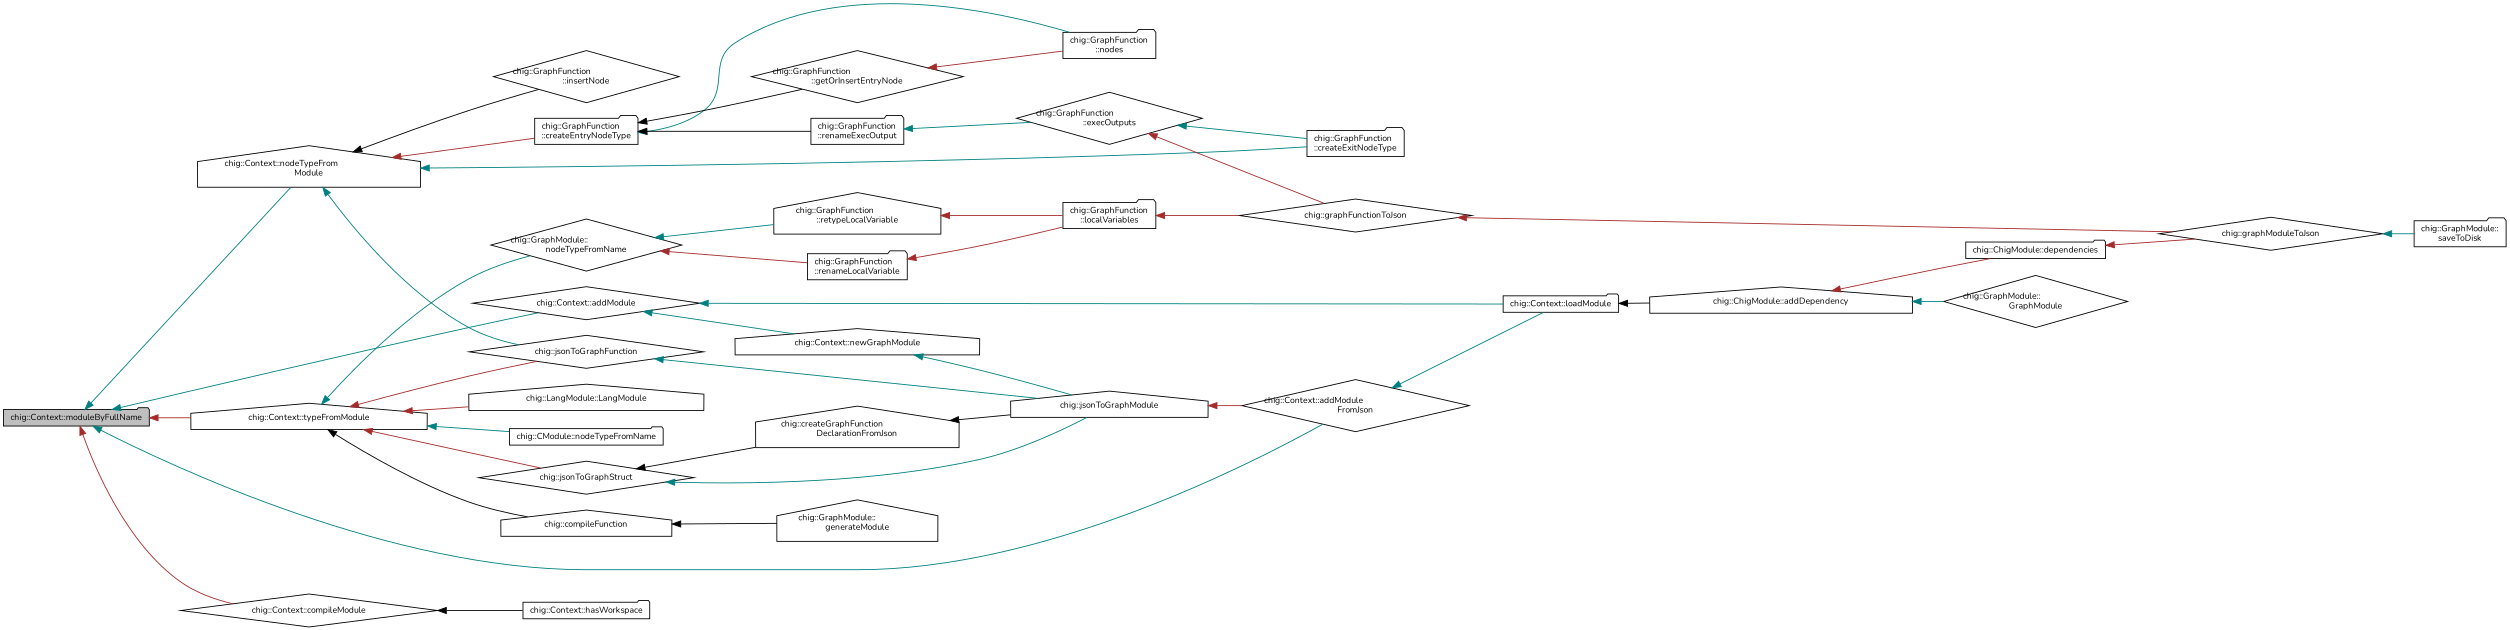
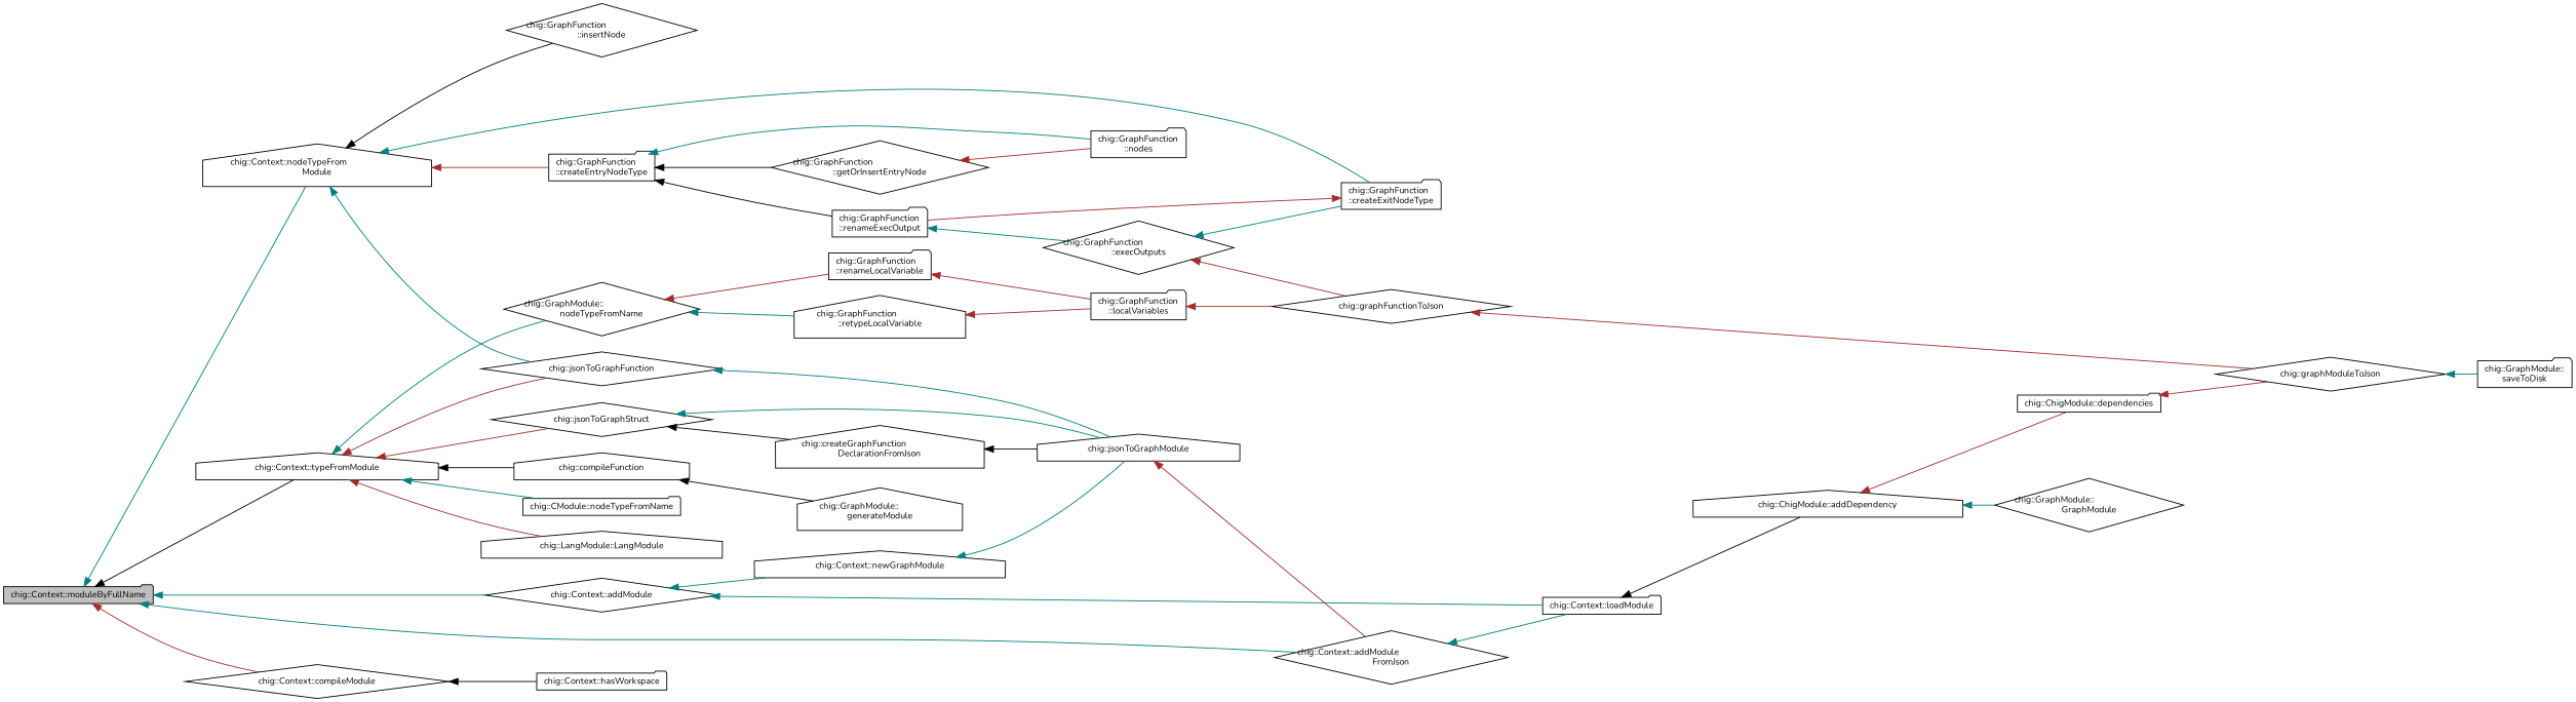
  digraph {
    fontname=Nunito
    rankdir=LR
    node [color=black fillcolor=white fontname=Nunito fontsize=10 shape=folder style=filled]
    edge [color=teal dir=back fontname=Nunito fontsize=10 labelfontname=Helvetica labelfontsize=10 style=solid]
    n1 [fillcolor=grey75 fontcolor=black height=0.2 label="chig::Context::moduleByFullName" width=0.4]
    n2 [height=0.2 label="chig::Context::addModule" shape=diamond width=0.4]
    n3 [height=0.2 label="chig::Context::addModule\lFromJson" shape=diamond width=0.4]
    n4 [height=0.2 label="chig::Context::compileModule" shape=diamond width=0.4]
    n5 [height=0.2 label="chig::Context::nodeTypeFrom\lModule" shape=house width=0.4]
    n6 [height=0.2 label="chig::Context::typeFromModule" shape=house width=0.4]
    n7 [height=0.2 label="chig::Context::loadModule" width=0.4]
    n8 [height=0.2 label="chig::Context::newGraphModule" shape=house width=0.4]
    n9 [height=0.2 label="chig::Context::hasWorkspace" width=0.4]
    n10 [height=0.2 label="chig::GraphFunction\l::insertNode" shape=diamond width=0.4]
    n11 [height=0.2 label="chig::GraphFunction\l::createEntryNodeType" width=0.4]
    n12 [height=0.2 label="chig::GraphFunction\l::createExitNodeType" width=0.4]
    n13 [height=0.2 label="chig::jsonToGraphFunction" shape=diamond width=0.4]
    n14 [height=0.2 label="chig::CModule::nodeTypeFromName" width=0.4]
    n15 [height=0.2 label="chig::compileFunction" shape=house width=0.4]
    n16 [height=0.2 label="chig::GraphModule::\lnodeTypeFromName" shape=diamond width=0.4]
    n17 [height=0.2 label="chig::jsonToGraphStruct" shape=diamond width=0.4]
    n18 [height=0.2 label="chig::LangModule::LangModule" shape=house width=0.4]
    n19 [height=0.2 label="chig::ChigModule::addDependency" shape=house width=0.4]
    n20 [height=0.2 label="chig::jsonToGraphModule" shape=house width=0.4]
    n21 [height=0.2 label="chig::ChigModule::dependencies" width=0.4]
    n22 [height=0.2 label="chig::GraphModule::\lGraphModule" shape=diamond width=0.4]
    n23 [height=0.2 label="chig::graphModuleToJson" shape=diamond width=0.4]
    n24 [height=0.2 label="chig::GraphModule::\lsaveToDisk" width=0.4]
    n25 [height=0.2 label="chig::GraphFunction\l::nodes" width=0.4]
    n26 [height=0.2 label="chig::GraphFunction\l::getOrInsertEntryNode" shape=diamond width=0.4]
    n27 [height=0.2 label="chig::GraphFunction\l::renameExecOutput" width=0.4]
    n28 [height=0.2 label="chig::GraphFunction\l::execOutputs" shape=diamond width=0.4]
    n29 [height=0.2 label="chig::graphFunctionToJson" shape=diamond width=0.4]
    n30 [height=0.2 label="chig::GraphModule::\lgenerateModule" shape=house width=0.4]
    n31 [height=0.2 label="chig::GraphFunction\l::renameLocalVariable" width=0.4]
    n32 [height=0.2 label="chig::GraphFunction\l::retypeLocalVariable" shape=house width=0.4]
    n33 [height=0.2 label="chig::createGraphFunction\lDeclarationFromJson" shape=house width=0.4]
    n34 [height=0.2 label="chig::GraphFunction\l::localVariables" width=0.4]
    n1 -> n2
    n1 -> n3
    n1 -> n4 [color=brown]
    n1 -> n5
-   n1 -> n6 [color=brown]
+   n1 -> n6 [color=black]
    n2 -> n7
    n2 -> n8
    n3 -> n7
    n4 -> n9 [color=black]
    n5 -> n10 [color=black]
    n5 -> n11 [color=brown]
    n5 -> n12
    n5 -> n13
    n6 -> n13 [color=brown]
    n6 -> n14
    n6 -> n15 [color=black]
    n6 -> n16
    n6 -> n17 [color=brown]
    n6 -> n18 [color=brown]
    n7 -> n19 [color=black]
    n8 -> n20
    n11 -> n25
    n11 -> n26 [color=black]
    n11 -> n27 [color=black]
+   n12 -> n27 [color=brown]
    n13 -> n20
    n15 -> n30 [color=black]
    n16 -> n31 [color=brown]
    n16 -> n32
    n17 -> n20
    n17 -> n33 [color=black]
    n19 -> n21 [color=brown]
    n19 -> n22
    n20 -> n3 [color=brown]
    n21 -> n23 [color=brown]
    n23 -> n24
    n26 -> n25 [color=brown]
    n27 -> n28
    n28 -> n12
    n28 -> n29 [color=brown]
    n29 -> n23 [color=brown]
    n31 -> n34 [color=brown]
    n32 -> n34 [color=brown]
    n33 -> n20 [color=black]
    n34 -> n29 [color=brown]
  }
